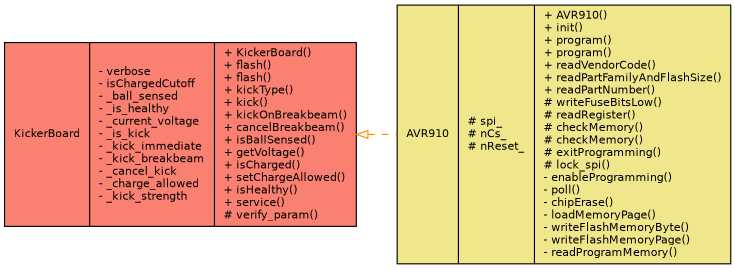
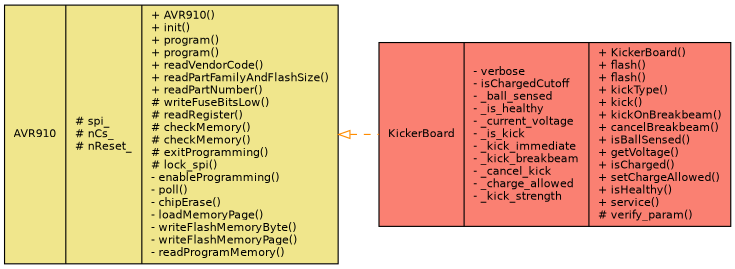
  digraph {
    rankdir=LR
    node [color=black fontname=Helvetica fontsize=10 shape=record style=filled]
    n1 [fillcolor=khaki fontcolor=black height=0.2 label="{AVR910\n|# spi_\l# nCs_\l# nReset_\l|+ AVR910()\l+ init()\l+ program()\l+ program()\l+ readVendorCode()\l+ readPartFamilyAndFlashSize()\l+ readPartNumber()\l# writeFuseBitsLow()\l# readRegister()\l# checkMemory()\l# checkMemory()\l# exitProgramming()\l# lock_spi()\l- enableProgramming()\l- poll()\l- chipErase()\l- loadMemoryPage()\l- writeFlashMemoryByte()\l- writeFlashMemoryPage()\l- readProgramMemory()\l}" width=0.4]
    n2 [fillcolor=salmon height=0.2 label="{KickerBoard\n|- verbose\l- isChargedCutoff\l- _ball_sensed\l- _is_healthy\l- _current_voltage\l- _is_kick\l- _kick_immediate\l- _kick_breakbeam\l- _cancel_kick\l- _charge_allowed\l- _kick_strength\l|+ KickerBoard()\l+ flash()\l+ flash()\l+ kickType()\l+ kick()\l+ kickOnBreakbeam()\l+ cancelBreakbeam()\l+ isBallSensed()\l+ getVoltage()\l+ isCharged()\l+ setChargeAllowed()\l+ isHealthy()\l+ service()\l# verify_param()\l}" width=0.4]
-   n2 -> n1 [arrowtail=onormal color=darkorange dir=back fontname=Helvetica fontsize=10 labelfontname=Helvetica labelfontsize=10 style=dashed]
+   n1 -> n2 [arrowtail=onormal color=darkorange dir=back fontname=Helvetica fontsize=10 labelfontname=Helvetica labelfontsize=10 style=dashed]
  }
